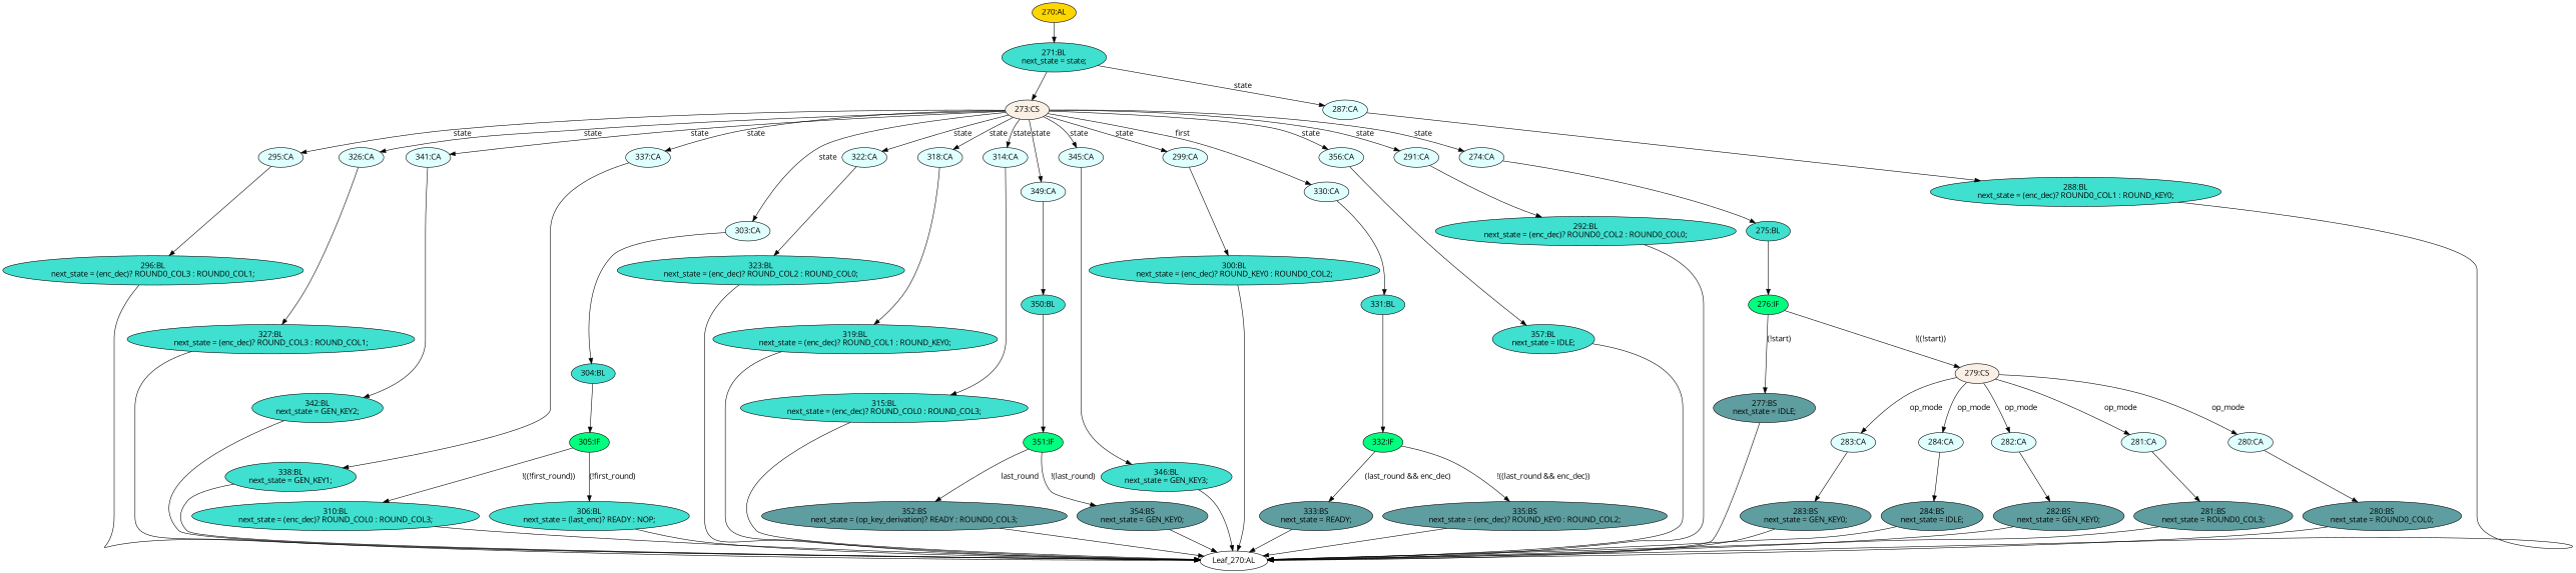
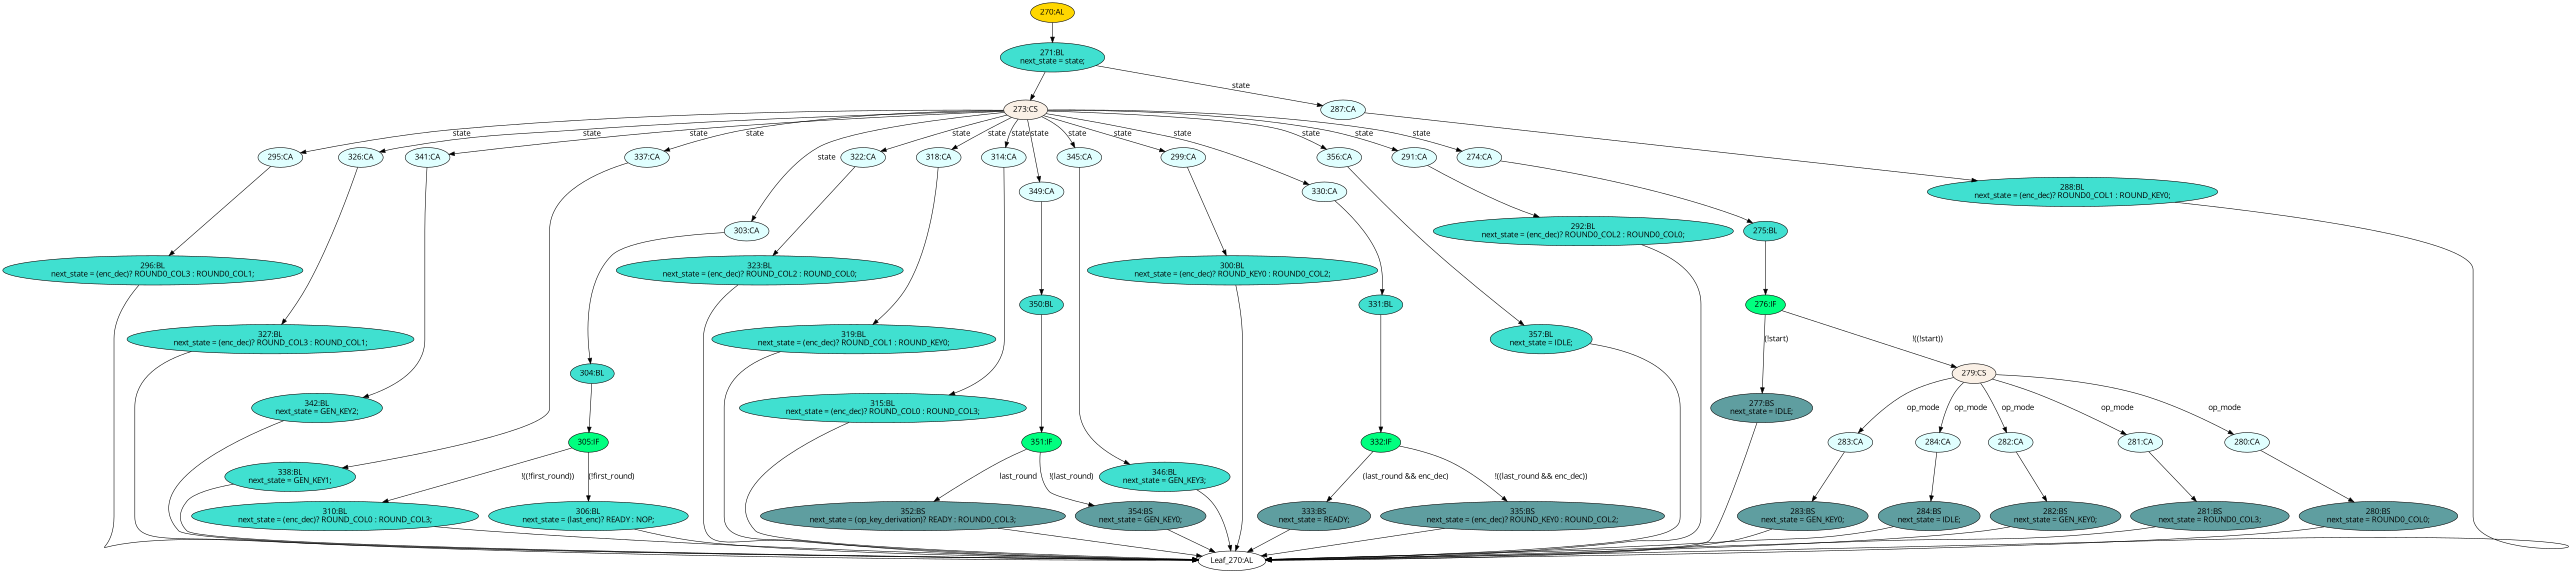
  strict digraph {
    fontname="Open Sans"
    node [fillcolor=lightcyan fontname="Open Sans" statements="[]" style=filled typ=Case]
    edge [cond="[]" fontname="Open Sans" lineno=None]
    n1 [ast="<pyverilog.vparser.ast.CaseStatement object at 0x7fd1e8d9c710>" fillcolor=linen label="273:CS" typ=CaseStatement]
    n2 [ast="<pyverilog.vparser.ast.Case object at 0x7fd1e8d71b10>" label="295:CA"]
    n3 [ast="<pyverilog.vparser.ast.Case object at 0x7fd1e8d842d0>" label="326:CA"]
    n4 [ast="<pyverilog.vparser.ast.Case object at 0x7fd1e8d84e10>" label="341:CA"]
    n5 [ast="<pyverilog.vparser.ast.Case object at 0x7fd1e8d84b90>" label="337:CA"]
    n6 [ast="<pyverilog.vparser.ast.Case object at 0x7fd1e8d7b1d0>" label="303:CA"]
    n7 [ast="<pyverilog.vparser.ast.Case object at 0x7fd1e8d7bf50>" label="322:CA"]
    n8 [ast="<pyverilog.vparser.ast.Case object at 0x7fd1e8d7bc10>" label="318:CA"]
    n9 [ast="<pyverilog.vparser.ast.Case object at 0x7fd1e8d7b8d0>" label="314:CA"]
    n10 [ast="<pyverilog.vparser.ast.Case object at 0x7fd1e8d8c350>" label="349:CA"]
    n11 [ast="<pyverilog.vparser.ast.Case object at 0x7fd1e8d8c0d0>" label="345:CA"]
    n12 [ast="<pyverilog.vparser.ast.Case object at 0x7fd1e8d71e50>" label="299:CA"]
    n13 [ast="<pyverilog.vparser.ast.Case object at 0x7fd1e8d84610>" label="330:CA"]
    n14 [ast="<pyverilog.vparser.ast.Case object at 0x7fd1e8d8c890>" label="356:CA"]
    n15 [ast="<pyverilog.vparser.ast.Case object at 0x7fd1e8d717d0>" label="291:CA"]
    n16 [ast="<pyverilog.vparser.ast.Case object at 0x7fd1e8d9c7d0>" label="274:CA"]
    n17 [ast="<pyverilog.vparser.ast.Block object at 0x7fd1e8d71b90>" fillcolor=turquoise label="296:BL\nnext_state = (enc_dec)? ROUND0_COL3 : ROUND0_COL1;" statements="[<pyverilog.vparser.ast.BlockingSubstitution object at 0x7fd1e8d71bd0>]" typ=Block]
    n18 [ast="<pyverilog.vparser.ast.Block object at 0x7fd1e8d84350>" fillcolor=turquoise label="327:BL\nnext_state = (enc_dec)? ROUND_COL3 : ROUND_COL1;" statements="[<pyverilog.vparser.ast.BlockingSubstitution object at 0x7fd1e8d84390>]" typ=Block]
    n19 [ast="<pyverilog.vparser.ast.Block object at 0x7fd1e8d84e90>" fillcolor=turquoise label="342:BL\nnext_state = GEN_KEY2;" statements="[<pyverilog.vparser.ast.BlockingSubstitution object at 0x7fd1e8d84ed0>]" typ=Block]
    n20 [ast="<pyverilog.vparser.ast.Block object at 0x7fd1e8d84c10>" fillcolor=turquoise label="338:BL\nnext_state = GEN_KEY1;" statements="[<pyverilog.vparser.ast.BlockingSubstitution object at 0x7fd1e8d84c50>]" typ=Block]
    n21 [ast="<pyverilog.vparser.ast.Block object at 0x7fd1e8d7b250>" fillcolor=turquoise label="304:BL" typ=Block]
    n22 [ast="<pyverilog.vparser.ast.Block object at 0x7fd1e8d7bfd0>" fillcolor=turquoise label="323:BL\nnext_state = (enc_dec)? ROUND_COL2 : ROUND_COL0;" statements="[<pyverilog.vparser.ast.BlockingSubstitution object at 0x7fd1e8d84050>]" typ=Block]
    n23 [ast="<pyverilog.vparser.ast.Block object at 0x7fd1e8d7bc90>" fillcolor=turquoise label="319:BL\nnext_state = (enc_dec)? ROUND_COL1 : ROUND_KEY0;" statements="[<pyverilog.vparser.ast.BlockingSubstitution object at 0x7fd1e8d7bcd0>]" typ=Block]
    n24 [ast="<pyverilog.vparser.ast.Block object at 0x7fd1e8d7b950>" fillcolor=turquoise label="315:BL\nnext_state = (enc_dec)? ROUND_COL0 : ROUND_COL3;" statements="[<pyverilog.vparser.ast.BlockingSubstitution object at 0x7fd1e8d7b990>]" typ=Block]
    n25 [ast="<pyverilog.vparser.ast.Block object at 0x7fd1e8d8c3d0>" fillcolor=turquoise label="350:BL" typ=Block]
    n26 [ast="<pyverilog.vparser.ast.Block object at 0x7fd1e8d8c150>" fillcolor=turquoise label="346:BL\nnext_state = GEN_KEY3;" statements="[<pyverilog.vparser.ast.BlockingSubstitution object at 0x7fd1e8d8c190>]" typ=Block]
    n27 [ast="<pyverilog.vparser.ast.Block object at 0x7fd1e8d71ed0>" fillcolor=turquoise label="300:BL\nnext_state = (enc_dec)? ROUND_KEY0 : ROUND0_COL2;" statements="[<pyverilog.vparser.ast.BlockingSubstitution object at 0x7fd1e8d71f10>]" typ=Block]
    n28 [ast="<pyverilog.vparser.ast.Block object at 0x7fd1e8d84690>" fillcolor=turquoise label="331:BL" typ=Block]
    n29 [ast="<pyverilog.vparser.ast.Case object at 0x7fd1e8d71510>" label="287:CA"]
    n30 [ast="<pyverilog.vparser.ast.Block object at 0x7fd1e8d71590>" fillcolor=turquoise label="288:BL\nnext_state = (enc_dec)? ROUND0_COL1 : ROUND_KEY0;" statements="[<pyverilog.vparser.ast.BlockingSubstitution object at 0x7fd1e8d715d0>]" typ=Block]
    n31 [ast="<pyverilog.vparser.ast.Block object at 0x7fd1e8d8c910>" fillcolor=turquoise label="357:BL\nnext_state = IDLE;" statements="[<pyverilog.vparser.ast.BlockingSubstitution object at 0x7fd1e8d8c950>]" typ=Block]
    n32 [ast="<pyverilog.vparser.ast.Block object at 0x7fd1e8d71850>" fillcolor=turquoise label="292:BL\nnext_state = (enc_dec)? ROUND0_COL2 : ROUND0_COL0;" statements="[<pyverilog.vparser.ast.BlockingSubstitution object at 0x7fd1e8d71890>]" typ=Block]
    n33 [ast="<pyverilog.vparser.ast.Block object at 0x7fd1e8d9c850>" fillcolor=turquoise label="275:BL" typ=Block]
    n34 [def_var="['next_state']" label="Leaf_270:AL" fillcolor="" statements="" style="" typ=""]
    n35 [ast="<pyverilog.vparser.ast.IfStatement object at 0x7fd1e8d7b290>" fillcolor=springgreen label="305:IF" typ=IfStatement]
    n36 [ast="<pyverilog.vparser.ast.IfStatement object at 0x7fd1e8d8c410>" fillcolor=springgreen label="351:IF" typ=IfStatement]
    n37 [ast="<pyverilog.vparser.ast.IfStatement object at 0x7fd1e8d846d0>" fillcolor=springgreen label="332:IF" typ=IfStatement]
    n38 [ast="<pyverilog.vparser.ast.IfStatement object at 0x7fd1e8d9c890>" fillcolor=springgreen label="276:IF" typ=IfStatement]
    n39 [ast="<pyverilog.vparser.ast.BlockingSubstitution object at 0x7fd1e8d9ce10>" fillcolor=cadetblue label="282:BS\nnext_state = GEN_KEY0;" statements="[<pyverilog.vparser.ast.BlockingSubstitution object at 0x7fd1e8d9ce10>]" typ=BlockingSubstitution]
    n40 [ast="<pyverilog.vparser.ast.BlockingSubstitution object at 0x7fd1e8d8c5d0>" fillcolor=cadetblue label="352:BS\nnext_state = (op_key_derivation)? READY : ROUND0_COL3;" statements="[<pyverilog.vparser.ast.BlockingSubstitution object at 0x7fd1e8d8c5d0>]" typ=BlockingSubstitution]
    n41 [ast="<pyverilog.vparser.ast.Always object at 0x7fd1e8d8cb90>" clk_sens=False fillcolor=gold label="270:AL" sens="['ROUND0_COL1', 'ROUND_KEY0', 'ROUND0_COL2', 'ROUND_COL2', 'ROUND_COL1', 'ROUND_COL0', 'state', 'enc_dec', 'GEN_KEY3', 'last_round', 'ROUND_COL3', 'IDLE', 'op_key_derivation', 'ROUND0_COL3', 'READY', 'GEN_KEY2', 'NOP', 'ROUND0_COL0', 'GEN_KEY0', 'GEN_KEY1']" typ=Always use_var="['ROUND_KEY0', 'last_round', 'GEN_KEY2', 'GEN_KEY3', 'GEN_KEY0', 'GEN_KEY1', 'state', 'enc_dec', 'start', 'IDLE', 'op_key_derivation', 'ROUND0_COL2', 'ROUND0_COL3', 'ROUND0_COL0', 'ROUND0_COL1', 'READY', 'op_mode', 'ROUND_COL3', 'ROUND_COL2', 'ROUND_COL1', 'ROUND_COL0', 'first_round', 'NOP']"]
    n42 [ast="<pyverilog.vparser.ast.Block object at 0x7fd1e8d8cc90>" fillcolor=turquoise label="271:BL\nnext_state = state;" statements="[<pyverilog.vparser.ast.BlockingSubstitution object at 0x7fd1e8d8ccd0>]" typ=Block]
    n43 [ast="<pyverilog.vparser.ast.BlockingSubstitution object at 0x7fd1e8d711d0>" fillcolor=cadetblue label="284:BS\nnext_state = IDLE;" statements="[<pyverilog.vparser.ast.BlockingSubstitution object at 0x7fd1e8d711d0>]" typ=BlockingSubstitution]
    n44 [ast="<pyverilog.vparser.ast.Case object at 0x7fd1e8d9cf50>" label="283:CA"]
    n45 [ast="<pyverilog.vparser.ast.BlockingSubstitution object at 0x7fd1e8d71050>" fillcolor=cadetblue label="283:BS\nnext_state = GEN_KEY0;" statements="[<pyverilog.vparser.ast.BlockingSubstitution object at 0x7fd1e8d71050>]" typ=BlockingSubstitution]
    n46 [ast="<pyverilog.vparser.ast.BlockingSubstitution object at 0x7fd1e8d8c450>" fillcolor=cadetblue label="354:BS\nnext_state = GEN_KEY0;" statements="[<pyverilog.vparser.ast.BlockingSubstitution object at 0x7fd1e8d8c450>]" typ=BlockingSubstitution]
    n47 [ast="<pyverilog.vparser.ast.BlockingSubstitution object at 0x7fd1e8d84950>" fillcolor=cadetblue label="333:BS\nnext_state = READY;" statements="[<pyverilog.vparser.ast.BlockingSubstitution object at 0x7fd1e8d84950>]" typ=BlockingSubstitution]
    n48 [ast="<pyverilog.vparser.ast.BlockingSubstitution object at 0x7fd1e8d84710>" fillcolor=cadetblue label="335:BS\nnext_state = (enc_dec)? ROUND_KEY0 : ROUND_COL2;" statements="[<pyverilog.vparser.ast.BlockingSubstitution object at 0x7fd1e8d84710>]" typ=BlockingSubstitution]
    n49 [ast="<pyverilog.vparser.ast.BlockingSubstitution object at 0x7fd1e8d71350>" fillcolor=cadetblue label="277:BS\nnext_state = IDLE;" statements="[<pyverilog.vparser.ast.BlockingSubstitution object at 0x7fd1e8d71350>]" typ=BlockingSubstitution]
    n50 [ast="<pyverilog.vparser.ast.Block object at 0x7fd1e8d7b2d0>" fillcolor=turquoise label="310:BL\nnext_state = (enc_dec)? ROUND_COL0 : ROUND_COL3;" statements="[<pyverilog.vparser.ast.BlockingSubstitution object at 0x7fd1e8d7b310>]" typ=Block]
    n51 [ast="<pyverilog.vparser.ast.Block object at 0x7fd1e8d7b590>" fillcolor=turquoise label="306:BL\nnext_state = (last_enc)? READY : NOP;" statements="[<pyverilog.vparser.ast.BlockingSubstitution object at 0x7fd1e8d7b5d0>]" typ=Block]
    n52 [ast="<pyverilog.vparser.ast.BlockingSubstitution object at 0x7fd1e8d9ca10>" fillcolor=cadetblue label="280:BS\nnext_state = ROUND0_COL0;" statements="[<pyverilog.vparser.ast.BlockingSubstitution object at 0x7fd1e8d9ca10>]" typ=BlockingSubstitution]
    n53 [ast="<pyverilog.vparser.ast.CaseStatement object at 0x7fd1e8d9c910>" fillcolor=linen label="279:CS" typ=CaseStatement]
    n54 [ast="<pyverilog.vparser.ast.Case object at 0x7fd1e8d71190>" label="284:CA"]
    n55 [ast="<pyverilog.vparser.ast.Case object at 0x7fd1e8d9cd50>" label="282:CA"]
    n56 [ast="<pyverilog.vparser.ast.Case object at 0x7fd1e8d9cb90>" label="281:CA"]
    n57 [ast="<pyverilog.vparser.ast.Case object at 0x7fd1e8d9c990>" label="280:CA"]
    n58 [ast="<pyverilog.vparser.ast.BlockingSubstitution object at 0x7fd1e8d9cc10>" fillcolor=cadetblue label="281:BS\nnext_state = ROUND0_COL3;" statements="[<pyverilog.vparser.ast.BlockingSubstitution object at 0x7fd1e8d9cc10>]" typ=BlockingSubstitution]
    n1 -> n2 [cond="['state']" label=state lineno=273]
    n1 -> n3 [cond="['state']" label=state lineno=273]
    n1 -> n4 [cond="['state']" label=state lineno=273]
    n1 -> n5 [cond="['state']" label=state lineno=273]
    n1 -> n6 [cond="['state']" label=state lineno=273]
    n1 -> n7 [cond="['state']" label=state lineno=273]
    n1 -> n8 [cond="['state']" label=state lineno=273]
    n1 -> n9 [cond="['state']" label=state lineno=273]
    n1 -> n10 [cond="['state']" label=state lineno=273]
    n1 -> n11 [cond="['state']" label=state lineno=273]
    n1 -> n12 [cond="['state']" label=state lineno=273]
-   n1 -> n13 [cond="['state']" label=first lineno=273]
+   n1 -> n13 [cond="['state']" label=state lineno=273]
    n1 -> n14 [cond="['state']" label=state lineno=273]
    n1 -> n15 [cond="['state']" label=state lineno=273]
    n1 -> n16 [cond="['state']" label=state lineno=273]
    n2 -> n17
    n3 -> n18
    n4 -> n19
    n5 -> n20
    n6 -> n21
    n7 -> n22
    n8 -> n23
    n9 -> n24
    n10 -> n25
    n11 -> n26
    n12 -> n27
    n13 -> n28
    n14 -> n31
    n15 -> n32
    n16 -> n33
    n17 -> n34
    n18 -> n34
    n19 -> n34
    n20 -> n34
    n21 -> n35
    n22 -> n34
    n23 -> n34
    n24 -> n34
    n25 -> n36
    n26 -> n34
    n27 -> n34
    n28 -> n37
    n29 -> n30
    n30 -> n34
    n31 -> n34
    n32 -> n34
    n33 -> n38
    n35 -> n50 [cond="['first_round']" label="!((!first_round))" lineno=305]
    n35 -> n51 [cond="['first_round']" label="(!first_round)" lineno=305]
    n36 -> n40 [cond="['last_round']" label=last_round lineno=351]
    n36 -> n46 [cond="['last_round']" label="!(last_round)" lineno=351]
    n37 -> n47 [cond="['last_round', 'enc_dec']" label="(last_round && enc_dec)" lineno=332]
    n37 -> n48 [cond="['last_round', 'enc_dec']" label="!((last_round && enc_dec))" lineno=332]
    n38 -> n49 [cond="['start']" label="(!start)" lineno=276]
    n38 -> n53 [cond="['start']" label="!((!start))" lineno=276]
    n39 -> n34
    n40 -> n34
    n41 -> n42
    n42 -> n1
    n42 -> n29 [cond="['state']" label=state lineno=273]
    n43 -> n34
    n44 -> n45
    n45 -> n34
    n46 -> n34
    n47 -> n34
    n48 -> n34
    n49 -> n34
    n50 -> n34
    n51 -> n34
    n52 -> n34
    n53 -> n44 [cond="['op_mode']" label=op_mode lineno=279]
    n53 -> n54 [cond="['op_mode']" label=op_mode lineno=279]
    n53 -> n55 [cond="['op_mode']" label=op_mode lineno=279]
    n53 -> n56 [cond="['op_mode']" label=op_mode lineno=279]
    n53 -> n57 [cond="['op_mode']" label=op_mode lineno=279]
    n54 -> n43
    n55 -> n39
    n56 -> n58
    n57 -> n52
    n58 -> n34
  }
